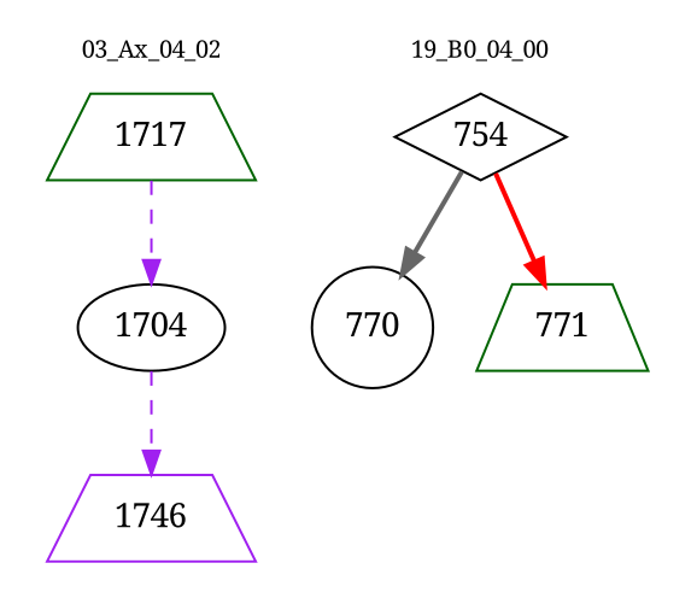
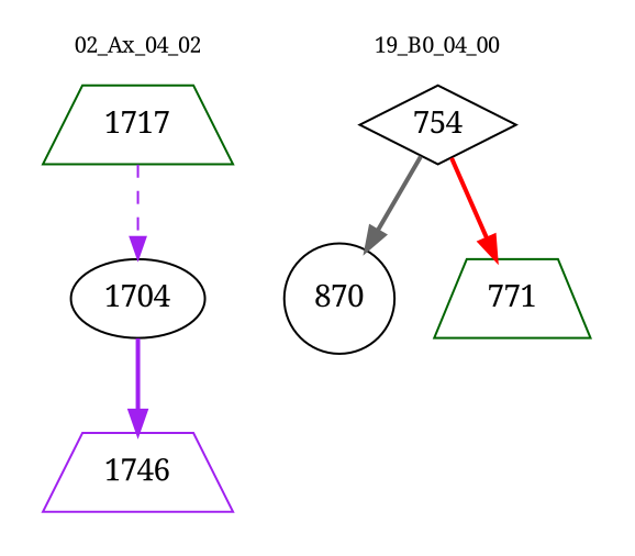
  digraph {
    fontname="Noto Serif"
    node [color=black fontname="Noto Serif" shape=trapezium]
    edge [color=purple fontname="Noto Serif" style=dashed]
    n1 [label=1704 shape=ellipse]
    n2 [color=purple label=1746]
    n3 [color=darkgreen label=1717]
    n4 [label=754 shape=diamond]
-   n5 [label=770 shape=circle]
+   n5 [label=870 shape=circle]
    n6 [color=darkgreen label=771]
    subgraph cluster_1 {
      color=white
      fontsize=10
-     label="03_Ax_04_02"
+     label="02_Ax_04_02"
      n1
      n2
      n3
    }
    subgraph cluster_2 {
      color=white
      fontsize=10
      label="19_B0_04_00"
      n4
      n5
      n6
    }
-   n1 -> n2
+   n1 -> n2 [style=bold]
    n3 -> n1
    n4 -> n5 [color=gray40 style=bold]
    n4 -> n6 [color=red style=bold]
  }
